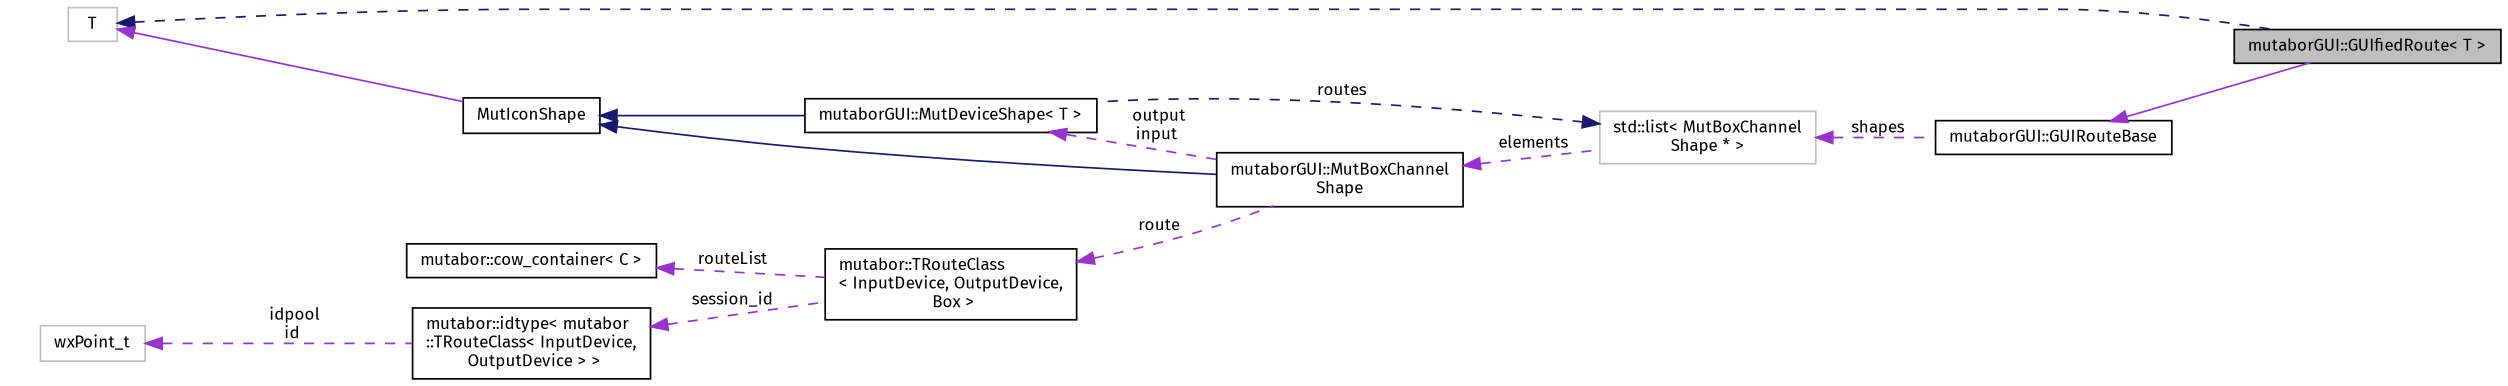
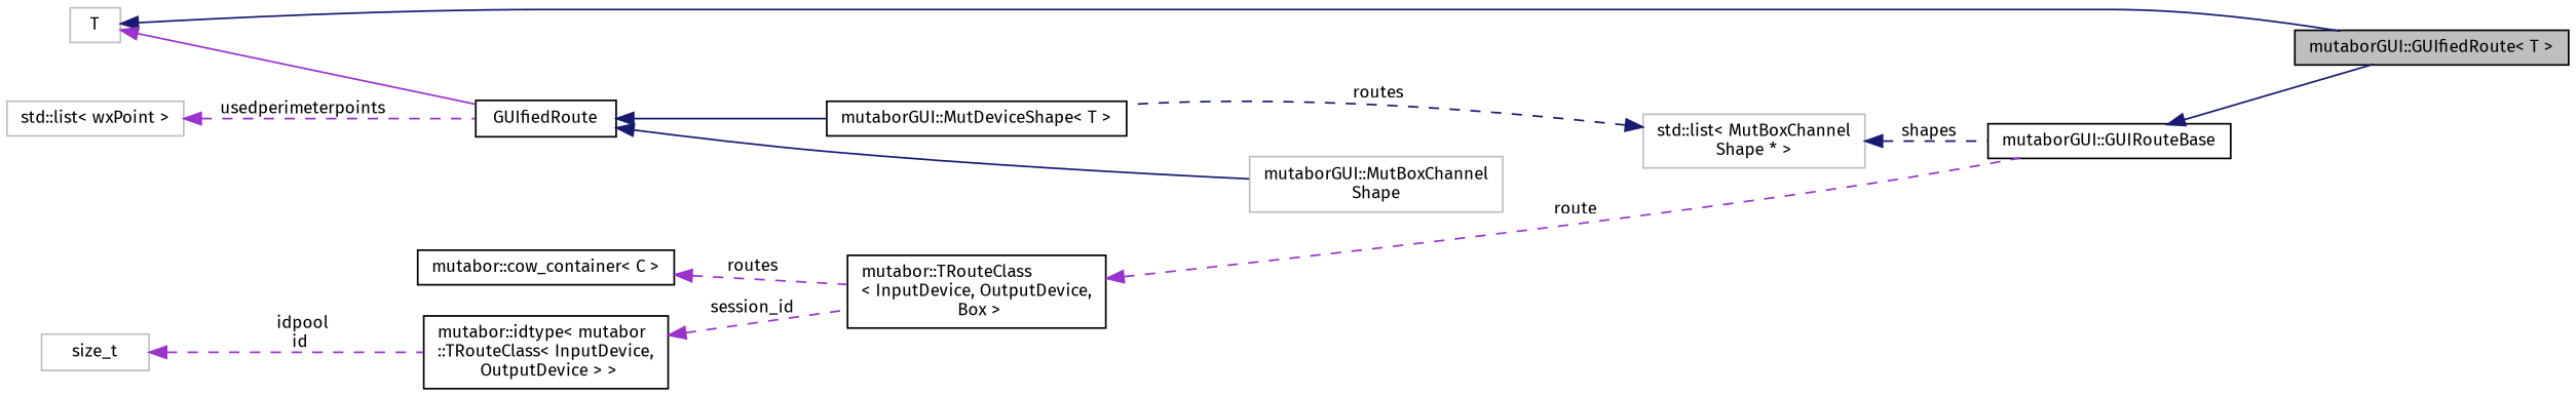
  digraph {
    fontname="Fira Sans"
    rankdir=LR
    node [color=black fillcolor=white fontname="Fira Sans" fontsize=10 shape=record style=filled]
    edge [color=darkorchid3 dir=back fontname="Fira Sans" fontsize=10 labelfontname=Sans labelfontsize=10 style=dashed]
    n1 [fillcolor=grey75 fontcolor=black height=0.2 label="mutaborGUI::GUIfiedRoute\< T \>" width=0.4]
    n2 [color=grey75 height=0.2 label=T width=0.4]
-   n3 [height=0.2 label=MutIconShape width=0.4]
+   n3 [height=0.2 label=GUIfiedRoute width=0.4]
    n4 [height=0.2 label="mutaborGUI::MutDeviceShape\< T \>" width=0.4]
-   n5 [height=0.2 label="mutaborGUI::MutBoxChannel\lShape" width=0.4]
+   n5 [color=grey75 height=0.2 label="mutaborGUI::MutBoxChannel\lShape" width=0.4]
    n6 [height=0.2 label="mutaborGUI::GUIRouteBase" width=0.4]
    n7 [color=grey75 height=0.2 label="std::list\< MutBoxChannel\lShape * \>" width=0.4]
+   n8 [color=grey75 height=0.2 label="std::list\< wxPoint \>" width=0.4]
    n9 [height=0.2 label="mutabor::TRouteClass\l\< InputDevice, OutputDevice,\l Box \>" width=0.4]
    n10 [height=0.2 label="mutabor::cow_container\< C \>" width=0.4]
    n11 [height=0.2 label="mutabor::idtype\< mutabor\l::TRouteClass\< InputDevice,\l OutputDevice \> \>" width=0.4]
-   n12 [color=grey75 height=0.2 label=wxPoint_t width=0.4]
-   n2 -> n1 [color=midnightblue]
+   n12 [color=grey75 height=0.2 label=size_t width=0.4]
+   n2 -> n1 [color=midnightblue style=solid]
    n2 -> n3 [style=solid]
    n3 -> n4 [color=midnightblue style=solid]
    n3 -> n5 [color=midnightblue style=solid]
-   n4 -> n5 [label=" output\ninput"]
-   n5 -> n7 [label=" elements"]
-   n6 -> n1 [style=solid]
+   n6 -> n1 [color=midnightblue style=solid]
    n7 -> n4 [color=midnightblue label=" routes"]
-   n7 -> n6 [label=" shapes"]
-   n9 -> n5 [label=" route"]
-   n10 -> n9 [label=" routeList"]
+   n7 -> n6 [color=midnightblue label=" shapes"]
+   n8 -> n3 [label=" usedperimeterpoints"]
+   n9 -> n6 [label=" route"]
+   n10 -> n9 [label=" routes"]
    n11 -> n9 [label=" session_id"]
    n12 -> n11 [label=" idpool\nid"]
  }
